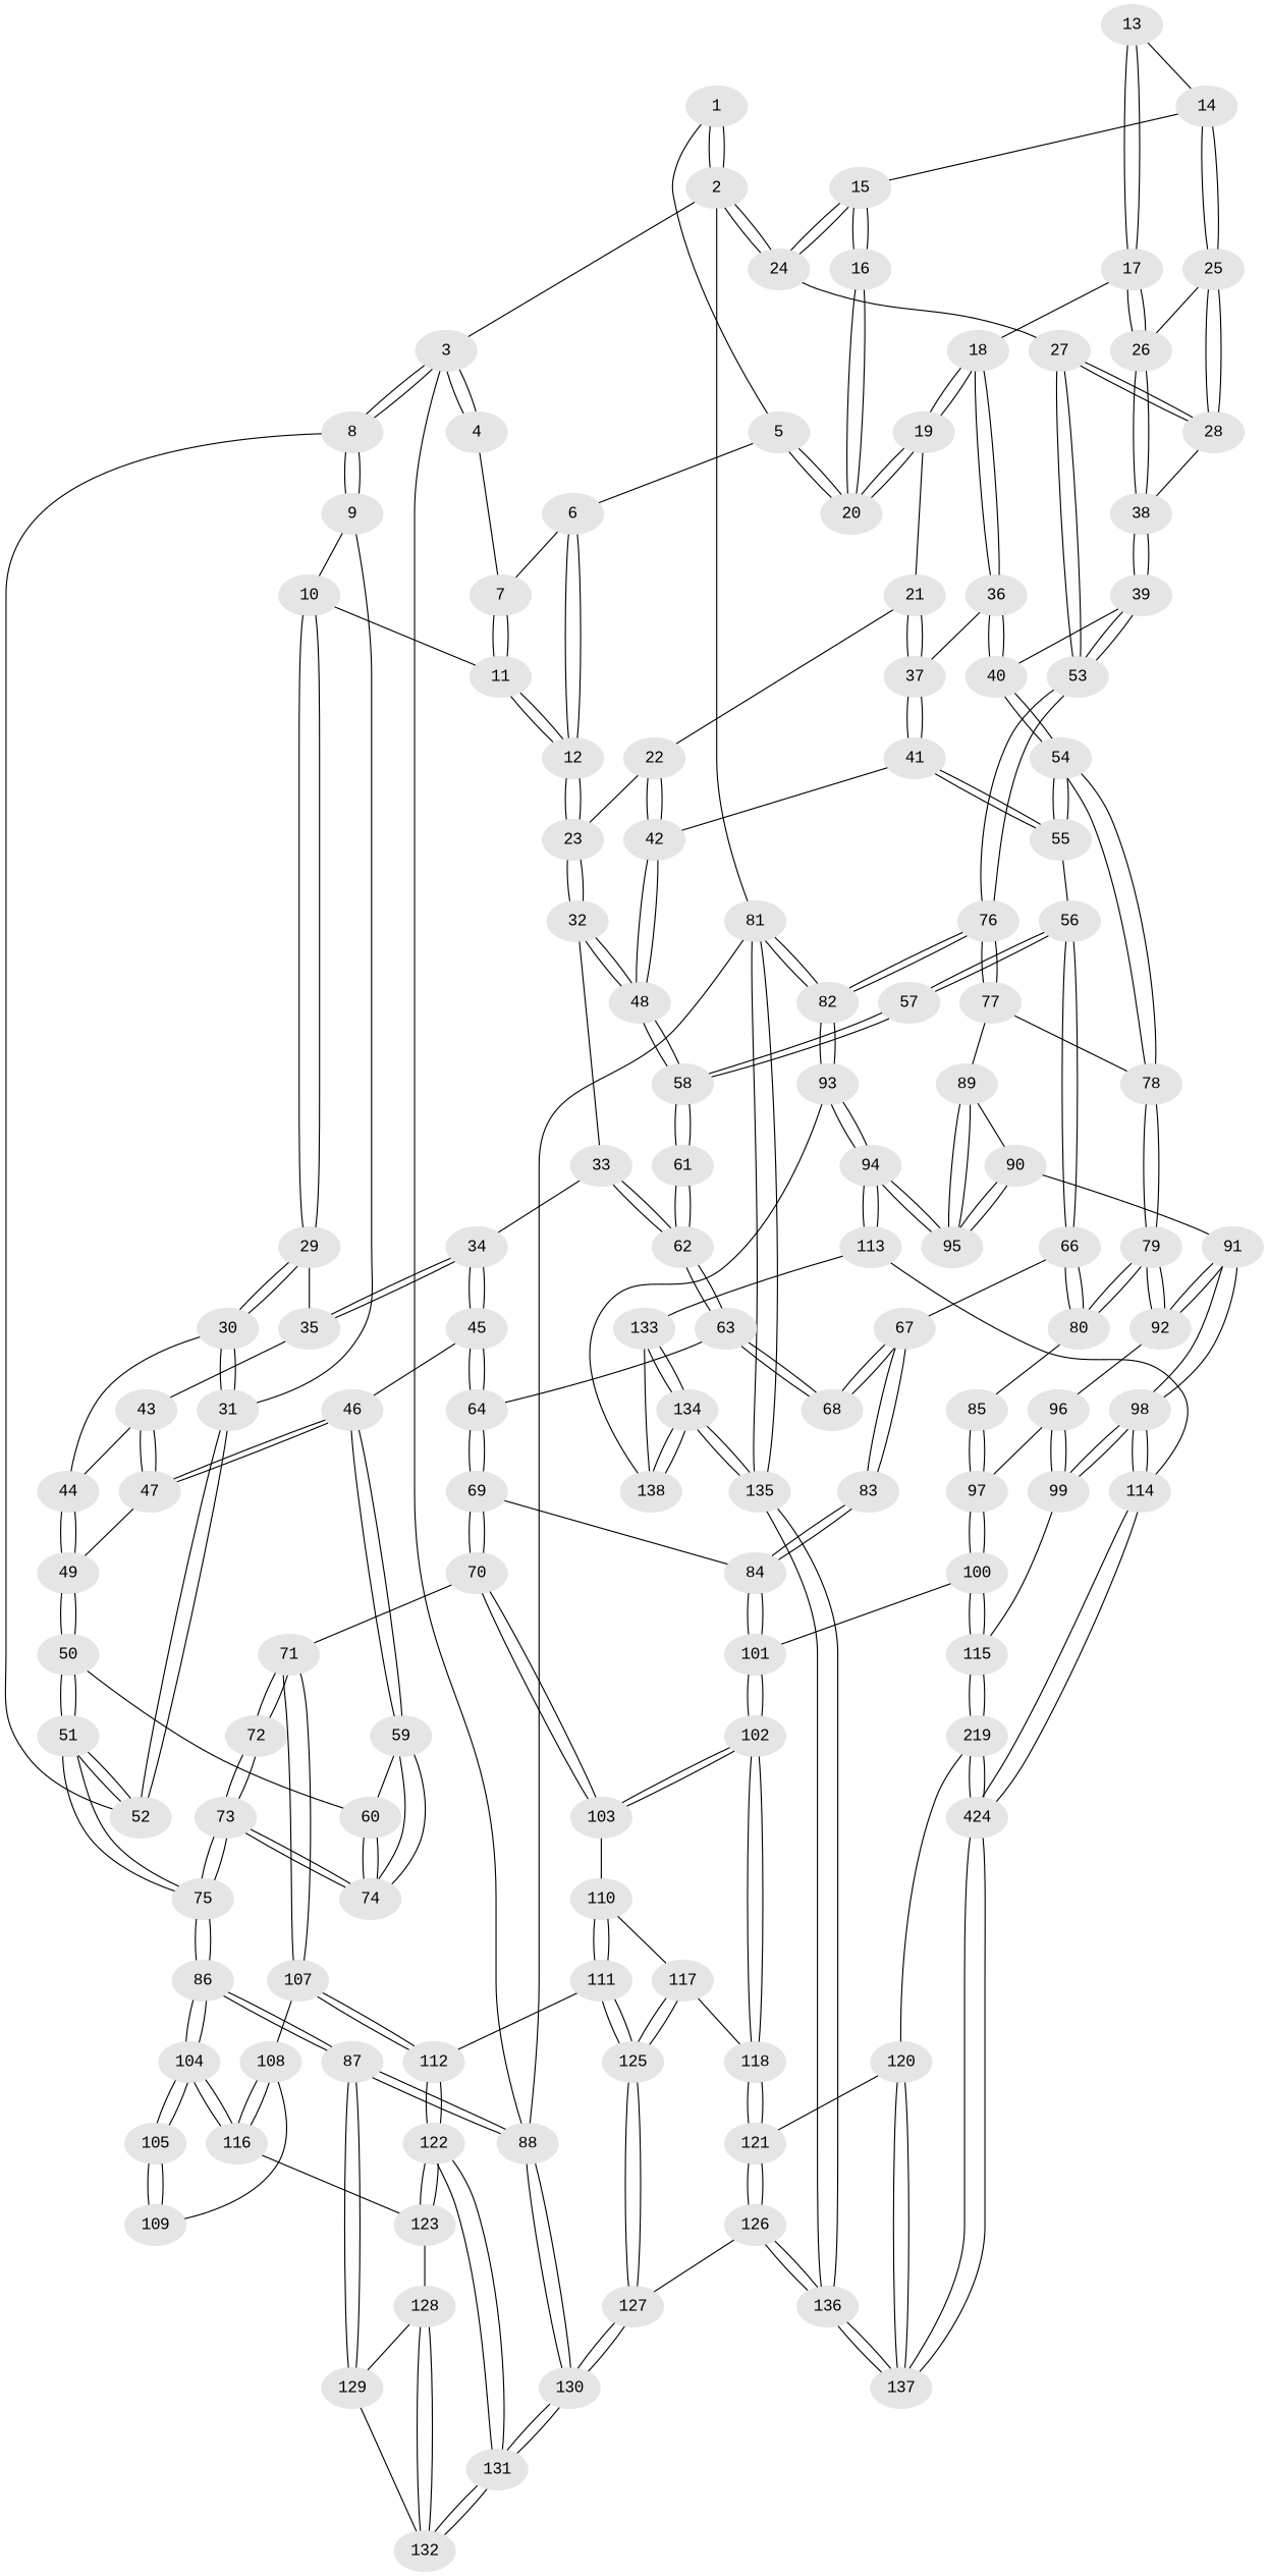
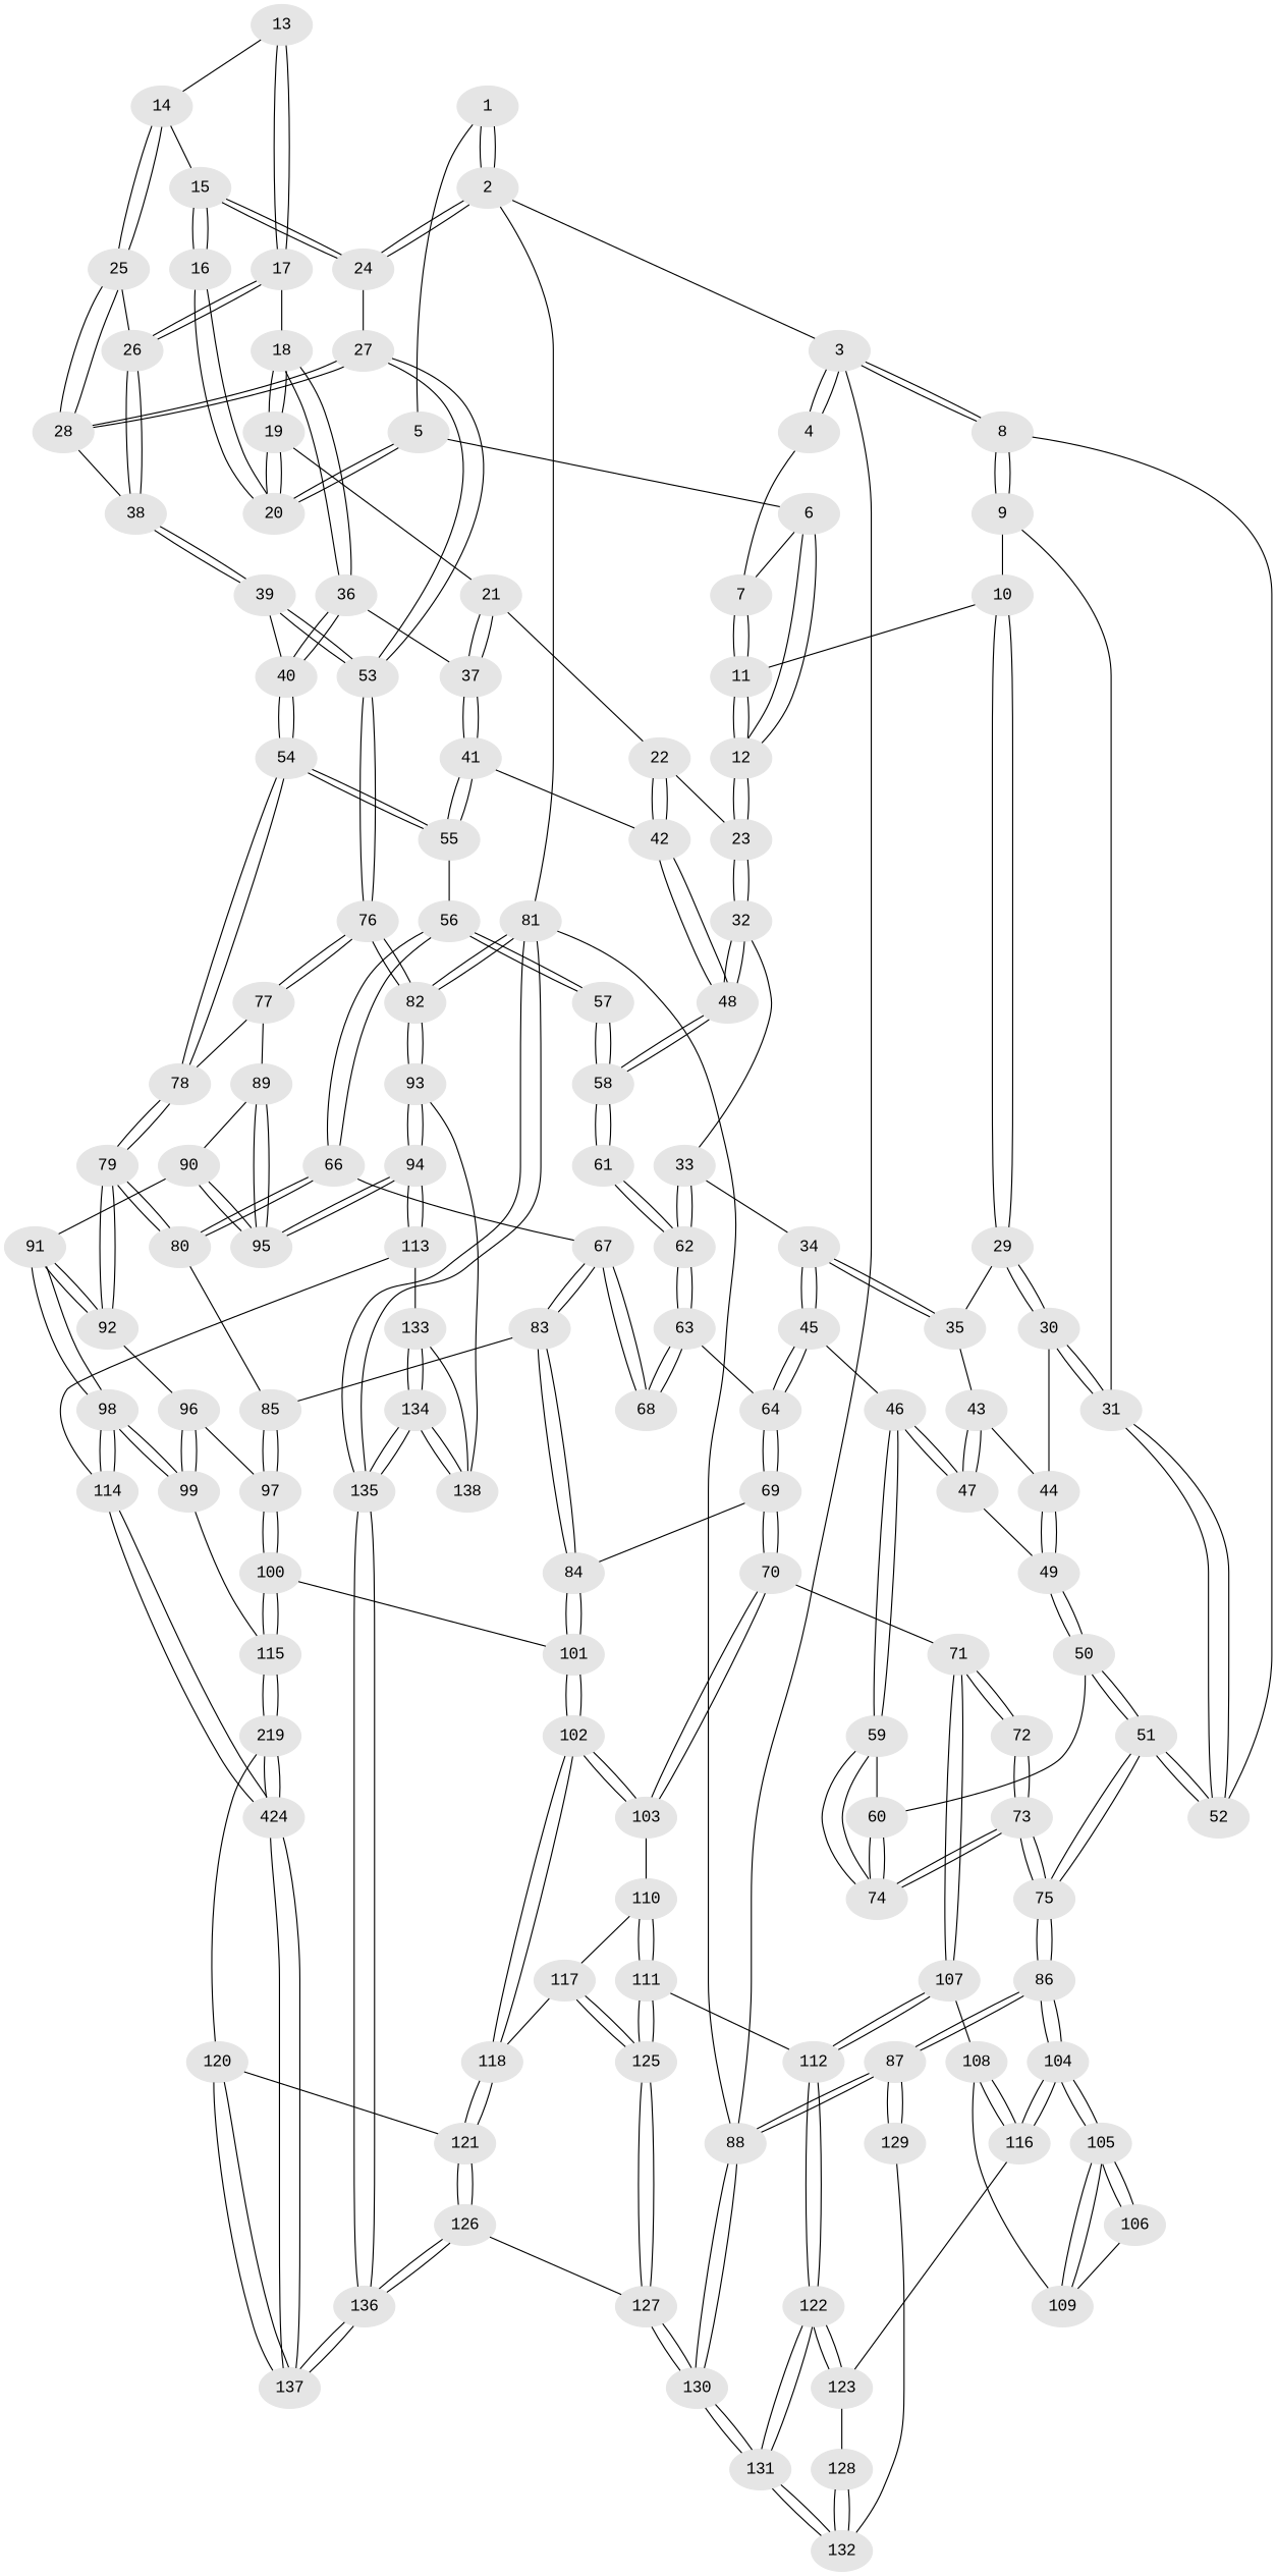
  graph {
    fontname="Liberation Mono"
    node [color=gray90 fontname="Liberation Mono" style=filled]
    edge [fontname="Liberation Mono"]
    1
    2
    5
    3
    24
    81
    6
    20
    4
    8
    88
    27
    82
    135
    7
    9
    52
    130
    11
    12
    23
    10
    31
    29
    30
    35
    32
    13
    14
    17
    15
    25
    18
    26
    16
    28
    19
    36
    38
    21
    37
    40
    22
    42
    41
    48
    33
    53
    39
    76
    44
    43
    49
    34
    62
    58
    45
    63
    46
    64
    47
    54
    55
    78
    56
    50
    59
    69
    60
    74
    61
    51
    75
    86
    77
    79
    57
    66
    67
    80
    68
    70
    84
    83
    85
    71
    103
    101
    72
    107
    110
    73
    108
    112
    87
    104
    89
    93
    90
    95
    92
    96
    97
    136
    94
    138
    102
    100
    129
    105
    116
    132
    131
    91
    98
    99
    114
    113
    133
    115
    n121 [label=424]
    n122 [label=219]
    118
    121
    111
    117
+   106
    109
    123
    122
    125
    127
    134
    137
    120
    128
    126
    1 -- 2
    1 -- 2
    1 -- 5
    2 -- 3
    2 -- 24
    2 -- 24
    2 -- 81
    5 -- 6
    5 -- 20
    5 -- 20
    3 -- 4
    3 -- 4
    3 -- 8
    3 -- 8
    3 -- 88
    24 -- 27
    81 -- 88
    81 -- 82
    81 -- 82
    81 -- 135
    81 -- 135
    6 -- 7
    6 -- 12
    6 -- 12
    4 -- 7
    8 -- 9
    8 -- 9
    8 -- 52
    88 -- 130
    88 -- 130
    27 -- 28
    27 -- 28
    27 -- 53
    27 -- 53
    82 -- 93
    82 -- 93
    135 -- 136
    135 -- 136
    7 -- 11
    7 -- 11
    9 -- 10
    9 -- 31
    130 -- 131
    130 -- 131
    11 -- 12
    11 -- 12
    12 -- 23
    12 -- 23
    23 -- 32
    23 -- 32
    10 -- 11
    10 -- 29
    10 -- 29
    31 -- 52
    31 -- 52
    29 -- 30
    29 -- 30
    29 -- 35
    30 -- 31
    30 -- 31
    30 -- 44
    35 -- 43
    32 -- 48
    32 -- 48
    32 -- 33
    13 -- 14
    13 -- 17
    13 -- 17
    14 -- 15
    14 -- 25
    14 -- 25
    17 -- 18
    17 -- 26
    17 -- 26
    15 -- 24
    15 -- 24
    15 -- 16
    15 -- 16
    25 -- 26
    25 -- 28
    25 -- 28
    18 -- 19
    18 -- 19
    18 -- 36
    18 -- 36
    26 -- 38
    26 -- 38
    16 -- 20
    16 -- 20
    28 -- 38
    19 -- 20
    19 -- 20
    19 -- 21
    36 -- 37
    36 -- 40
    36 -- 40
    38 -- 39
    38 -- 39
    21 -- 37
    21 -- 37
    21 -- 22
    37 -- 41
    37 -- 41
    40 -- 54
    40 -- 54
    22 -- 23
    22 -- 42
    22 -- 42
    42 -- 48
    42 -- 48
    41 -- 42
    41 -- 55
    41 -- 55
    48 -- 58
    48 -- 58
    33 -- 34
    33 -- 62
    33 -- 62
    53 -- 76
    53 -- 76
    39 -- 40
    39 -- 53
    39 -- 53
    76 -- 82
    76 -- 82
    76 -- 77
    76 -- 77
    44 -- 49
    44 -- 49
    43 -- 44
    43 -- 47
    43 -- 47
    49 -- 50
    49 -- 50
    34 -- 35
    34 -- 35
    34 -- 45
    34 -- 45
    62 -- 63
    62 -- 63
    58 -- 61
    58 -- 61
    45 -- 46
    45 -- 64
    45 -- 64
    63 -- 64
    63 -- 68
    63 -- 68
    46 -- 47
    46 -- 47
    46 -- 59
    46 -- 59
    64 -- 69
    64 -- 69
    47 -- 49
    54 -- 55
    54 -- 55
    54 -- 78
    54 -- 78
    55 -- 56
    78 -- 79
    78 -- 79
    56 -- 57
    56 -- 57
    56 -- 66
    56 -- 66
    50 -- 60
    50 -- 51
    50 -- 51
    59 -- 60
    59 -- 74
    59 -- 74
    69 -- 70
    69 -- 70
    69 -- 84
    60 -- 74
    60 -- 74
    61 -- 62
    61 -- 62
    51 -- 52
    51 -- 52
    51 -- 75
    51 -- 75
    75 -- 86
    75 -- 86
    86 -- 87
    86 -- 87
    86 -- 104
    86 -- 104
    77 -- 78
    77 -- 89
    79 -- 80
    79 -- 80
    79 -- 92
    79 -- 92
    57 -- 58
    57 -- 58
    66 -- 67
    66 -- 80
    66 -- 80
    67 -- 68
    67 -- 68
    67 -- 83
    67 -- 83
    80 -- 85
    70 -- 71
    70 -- 103
    70 -- 103
    84 -- 101
    84 -- 101
    83 -- 84
    83 -- 84
+   83 -- 85
    85 -- 97
    85 -- 97
    71 -- 72
    71 -- 72
    71 -- 107
    71 -- 107
    103 -- 110
    101 -- 102
    101 -- 102
    72 -- 73
    72 -- 73
    107 -- 108
    107 -- 112
    107 -- 112
    110 -- 111
    110 -- 111
    110 -- 117
    73 -- 74
    73 -- 74
    73 -- 75
    73 -- 75
    108 -- 116
    108 -- 116
    108 -- 109
    112 -- 122
    112 -- 122
    87 -- 88
    87 -- 88
    87 -- 129
    87 -- 129
    104 -- 105
    104 -- 105
    104 -- 116
    104 -- 116
    89 -- 90
    89 -- 95
    89 -- 95
    93 -- 94
    93 -- 94
    93 -- 138
    90 -- 95
    90 -- 95
    90 -- 91
    92 -- 96
    96 -- 97
    96 -- 99
    96 -- 99
    97 -- 100
    97 -- 100
    136 -- 137
    136 -- 137
    94 -- 95
    94 -- 95
    94 -- 113
    94 -- 113
    102 -- 103
    102 -- 103
    102 -- 118
    102 -- 118
    100 -- 101
    100 -- 115
    100 -- 115
    129 -- 132
+   105 -- 106
+   105 -- 106
    105 -- 109
    105 -- 109
    116 -- 123
    131 -- 132
    131 -- 132
    91 -- 92
    91 -- 92
    91 -- 98
    91 -- 98
    98 -- 99
    98 -- 99
    98 -- 114
    98 -- 114
    99 -- 115
    114 -- n121
    114 -- n121
    113 -- 114
    113 -- 133
    133 -- 138
    133 -- 134
    133 -- 134
    115 -- n122
    115 -- n122
    n121 -- 137
    n121 -- 137
    n122 -- n121
    n122 -- n121
    n122 -- 120
    118 -- 121
    118 -- 121
    121 -- 126
    121 -- 126
    111 -- 112
    111 -- 125
    111 -- 125
    117 -- 118
    117 -- 125
    117 -- 125
+   106 -- 109
    123 -- 128
    122 -- 131
    122 -- 131
    122 -- 123
    122 -- 123
    125 -- 127
    125 -- 127
    127 -- 130
    127 -- 130
    134 -- 135
    134 -- 135
    134 -- 138
    134 -- 138
    120 -- 121
    120 -- 137
    120 -- 137
-   128 -- 129
    128 -- 132
    128 -- 132
    126 -- 136
    126 -- 136
    126 -- 127
  }
